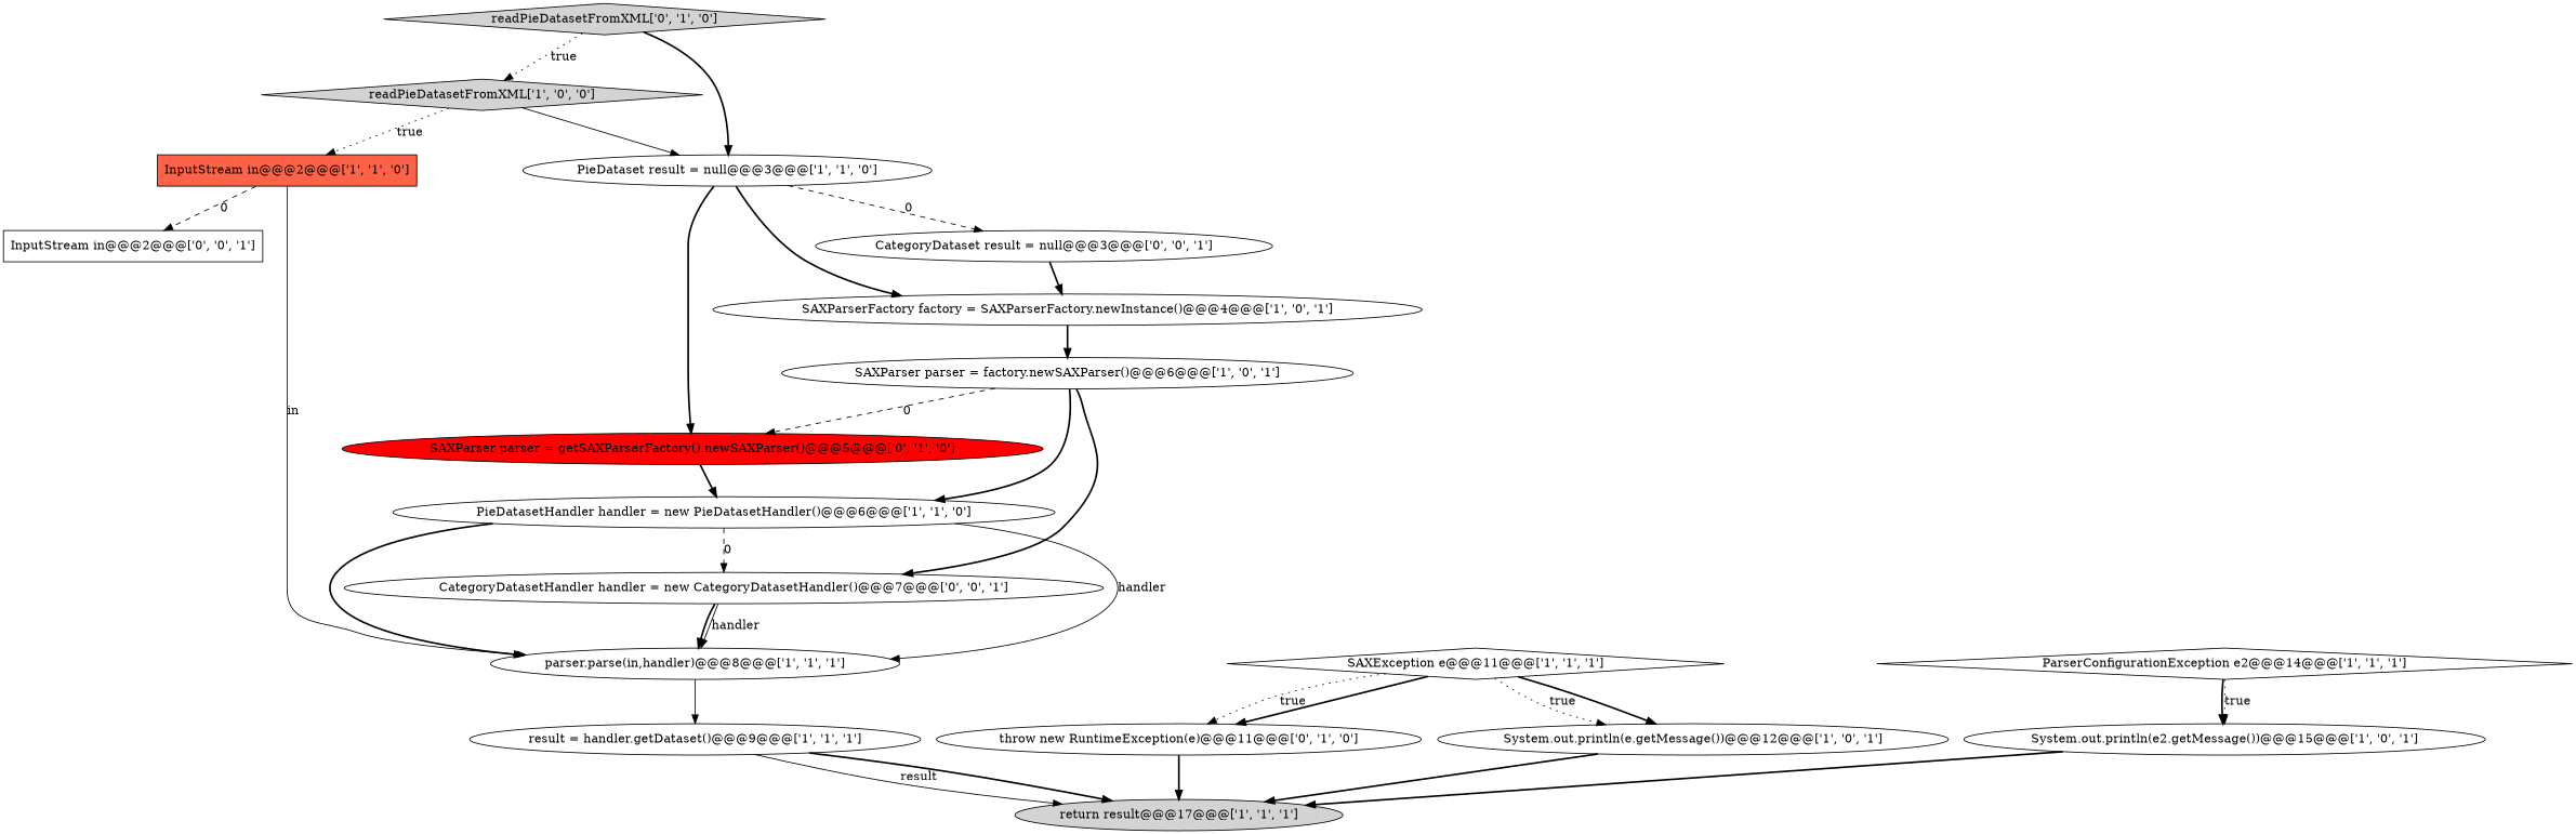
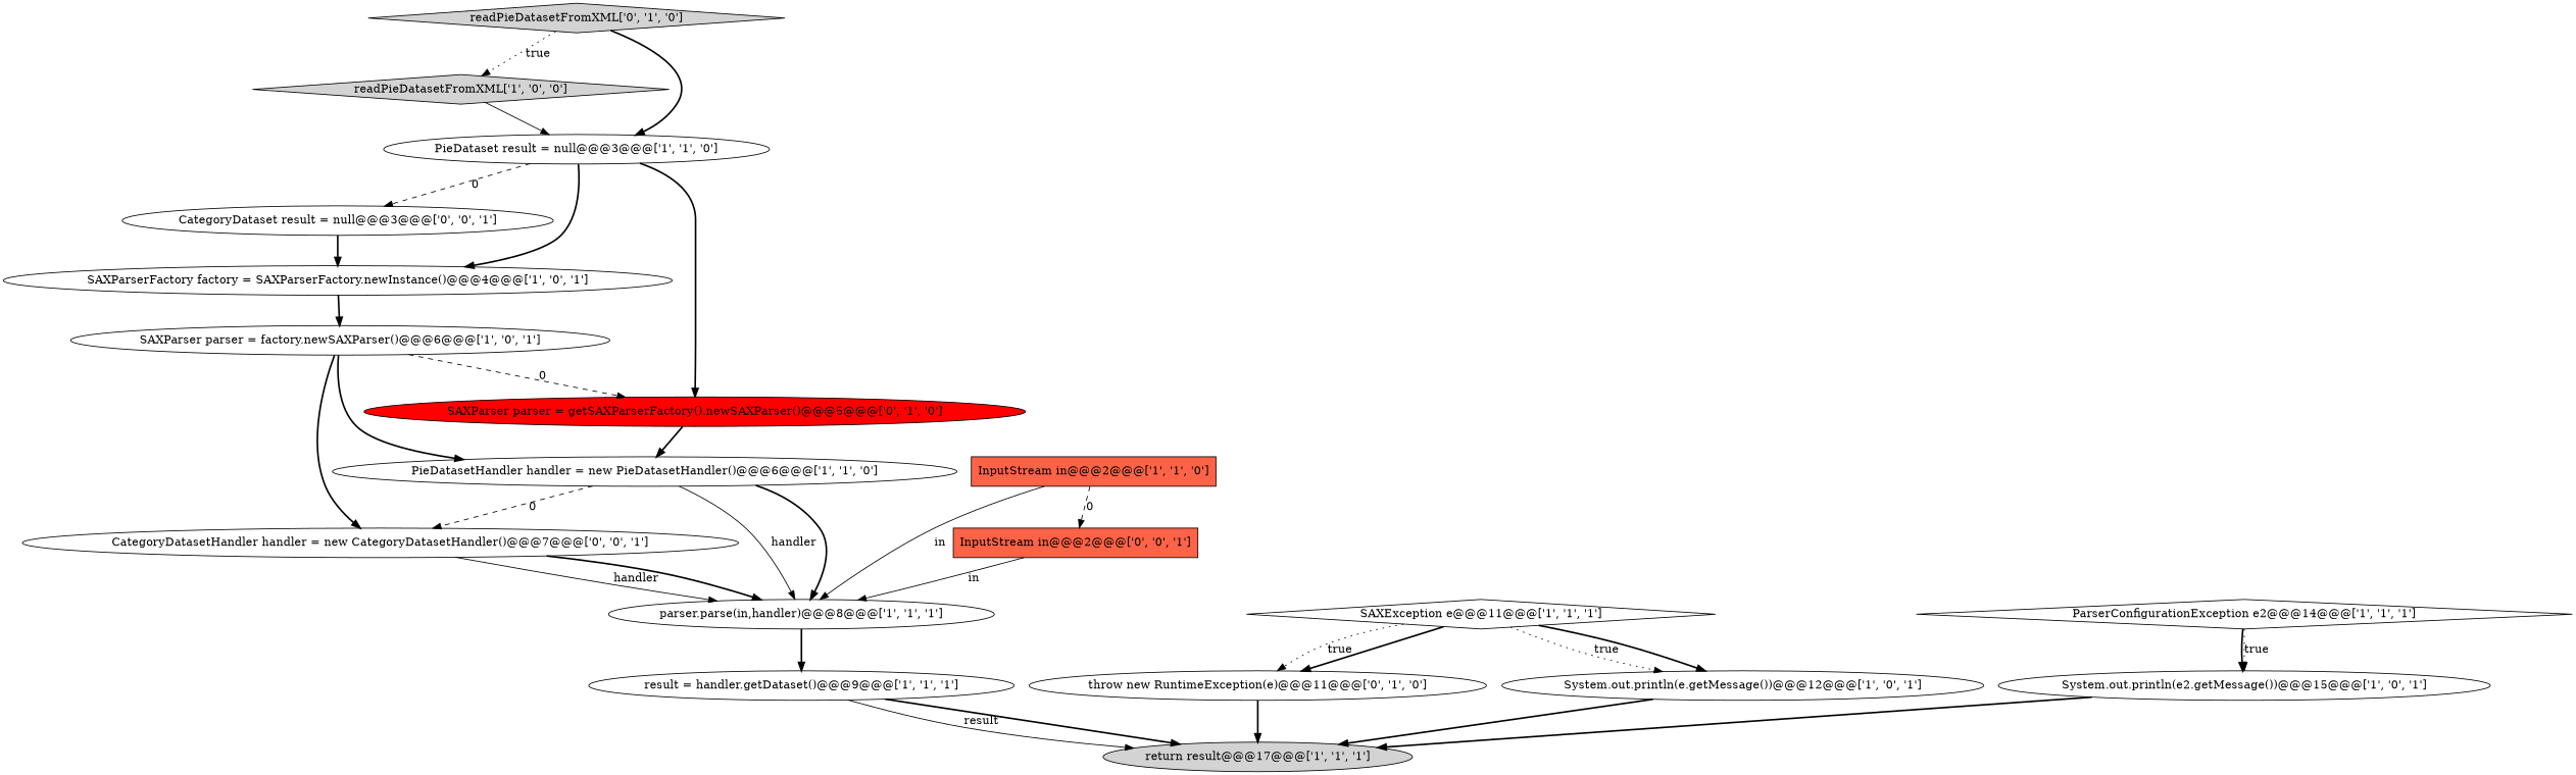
  digraph {
    node [fillcolor=white shape=ellipse style=filled]
    edge [style=bold]
    n1 [label="throw new RuntimeException(e)@@@11@@@['0', '1', '0']"]
    n2 [fillcolor=lightgray label="return result@@@17@@@['1', '1', '1']"]
    n3 [label="result = handler.getDataset()@@@9@@@['1', '1', '1']"]
    n4 [label="CategoryDatasetHandler handler = new CategoryDatasetHandler()@@@7@@@['0', '0', '1']"]
    n5 [label="parser.parse(in,handler)@@@8@@@['1', '1', '1']"]
    n6 [label="SAXParser parser = factory.newSAXParser()@@@6@@@['1', '0', '1']"]
    n7 [label="PieDatasetHandler handler = new PieDatasetHandler()@@@6@@@['1', '1', '0']"]
    n8 [fillcolor=red label="SAXParser parser = getSAXParserFactory().newSAXParser()@@@5@@@['0', '1', '0']"]
    n9 [fillcolor=lightgray label="readPieDatasetFromXML['1', '0', '0']" shape=diamond]
    n10 [fillcolor=tomato label="InputStream in@@@2@@@['1', '1', '0']" shape=box]
    n11 [label="PieDataset result = null@@@3@@@['1', '1', '0']"]
-   n12 [label="InputStream in@@@2@@@['0', '0', '1']" shape=box]
+   n12 [fillcolor=tomato label="InputStream in@@@2@@@['0', '0', '1']" shape=box]
    n13 [label="CategoryDataset result = null@@@3@@@['0', '0', '1']"]
    n14 [label="SAXParserFactory factory = SAXParserFactory.newInstance()@@@4@@@['1', '0', '1']"]
    n15 [label="System.out.println(e.getMessage())@@@12@@@['1', '0', '1']"]
    n16 [fillcolor=lightgray label="readPieDatasetFromXML['0', '1', '0']" shape=diamond]
    n17 [label="SAXException e@@@11@@@['1', '1', '1']" shape=diamond]
    n18 [label="ParserConfigurationException e2@@@14@@@['1', '1', '1']" shape=diamond]
    n19 [label="System.out.println(e2.getMessage())@@@15@@@['1', '0', '1']"]
    n1 -> n2
    n3 -> n2
    n3 -> n2 [label=result style=solid]
    n4 -> n5 [label=handler style=solid]
    n4 -> n5
-   n5 -> n3 [style=solid]
+   n5 -> n3
    n6 -> n4
    n6 -> n7
    n6 -> n8 [label=0 style=dashed]
    n7 -> n4 [label=0 style=dashed]
    n7 -> n5 [label=handler style=solid]
    n7 -> n5
    n8 -> n7
-   n9 -> n10 [label=true style=dotted]
    n9 -> n11 [style=solid]
    n10 -> n5 [label=in style=solid]
    n10 -> n12 [label=0 style=dashed]
    n11 -> n8
    n11 -> n13 [label=0 style=dashed]
    n11 -> n14
+   n12 -> n5 [label=in style=solid]
    n13 -> n14
    n14 -> n6
    n15 -> n2
    n16 -> n9 [label=true style=dotted]
    n16 -> n11
    n17 -> n1
    n17 -> n1 [label=true style=dotted]
    n17 -> n15 [label=true style=dotted]
    n17 -> n15
    n18 -> n19
    n18 -> n19 [label=true style=dotted]
    n19 -> n2
  }
